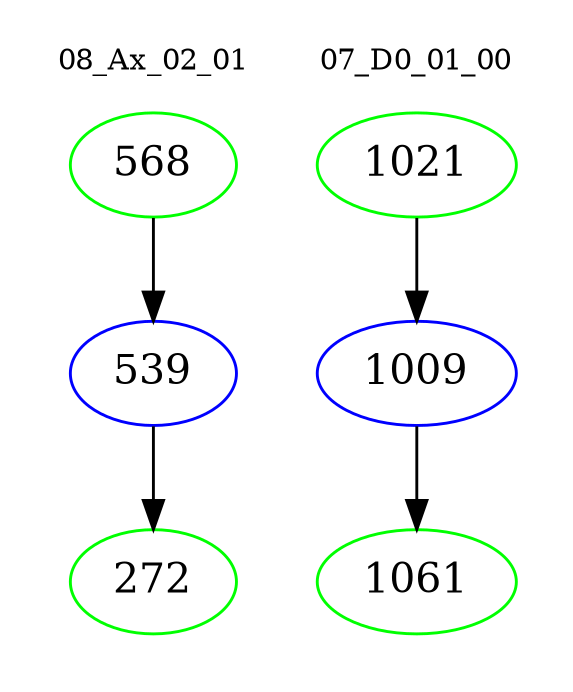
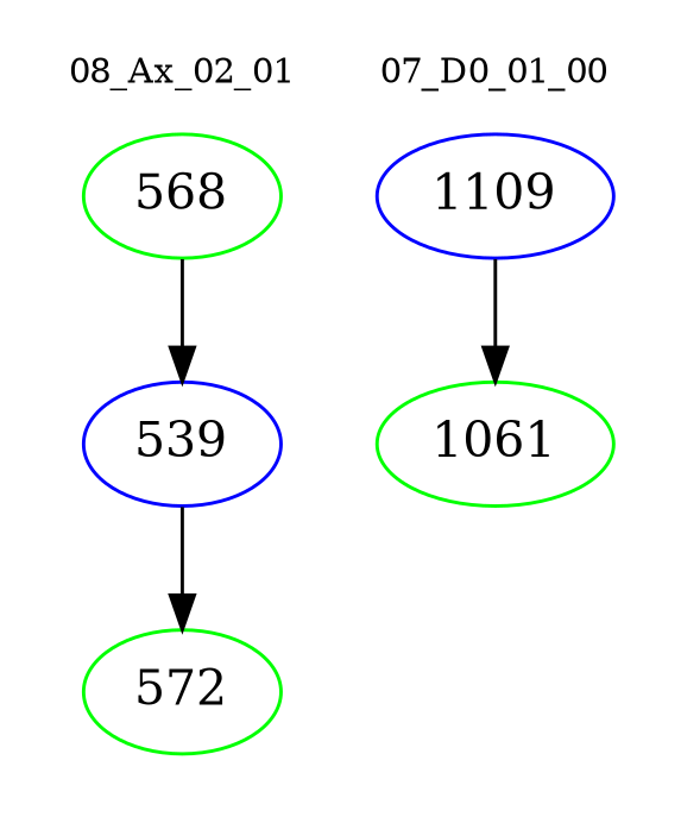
  digraph {
    node [color=green]
    edge [color=black]
    n1 [label=568]
    n2 [color=blue label=539]
-   n3 [label=272]
-   n4 [label=1021]
-   n5 [color=blue label=1009]
+   n3 [label=572]
+   n5 [color=blue label=1109]
    n6 [label=1061]
    subgraph cluster_1 {
      color=white
      fontsize=10
      label="08_Ax_02_01"
      n1
      n2
      n3
    }
    subgraph cluster_2 {
      color=white
      fontsize=10
      label="07_D0_01_00"
-     n4
      n5
      n6
    }
    n1 -> n2
    n2 -> n3
-   n4 -> n5
    n5 -> n6
  }
